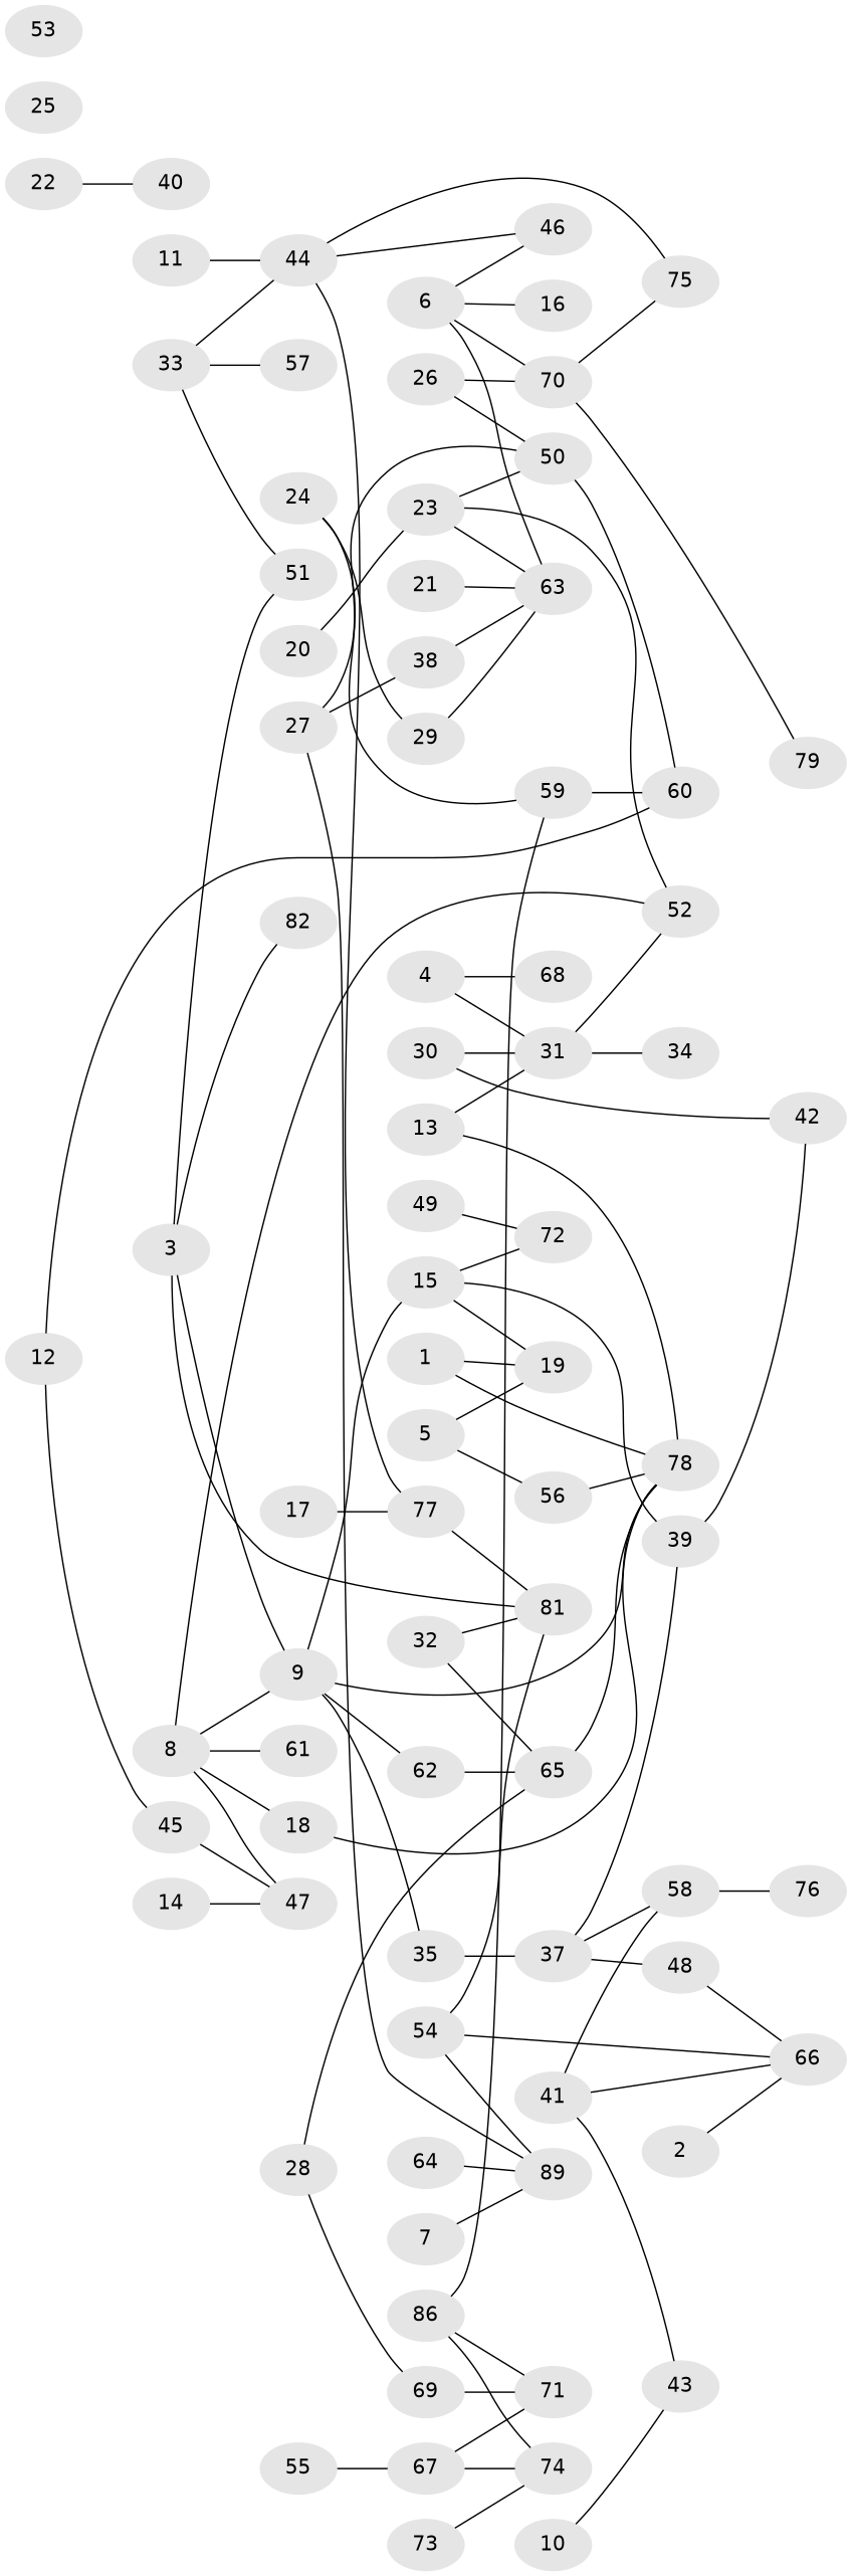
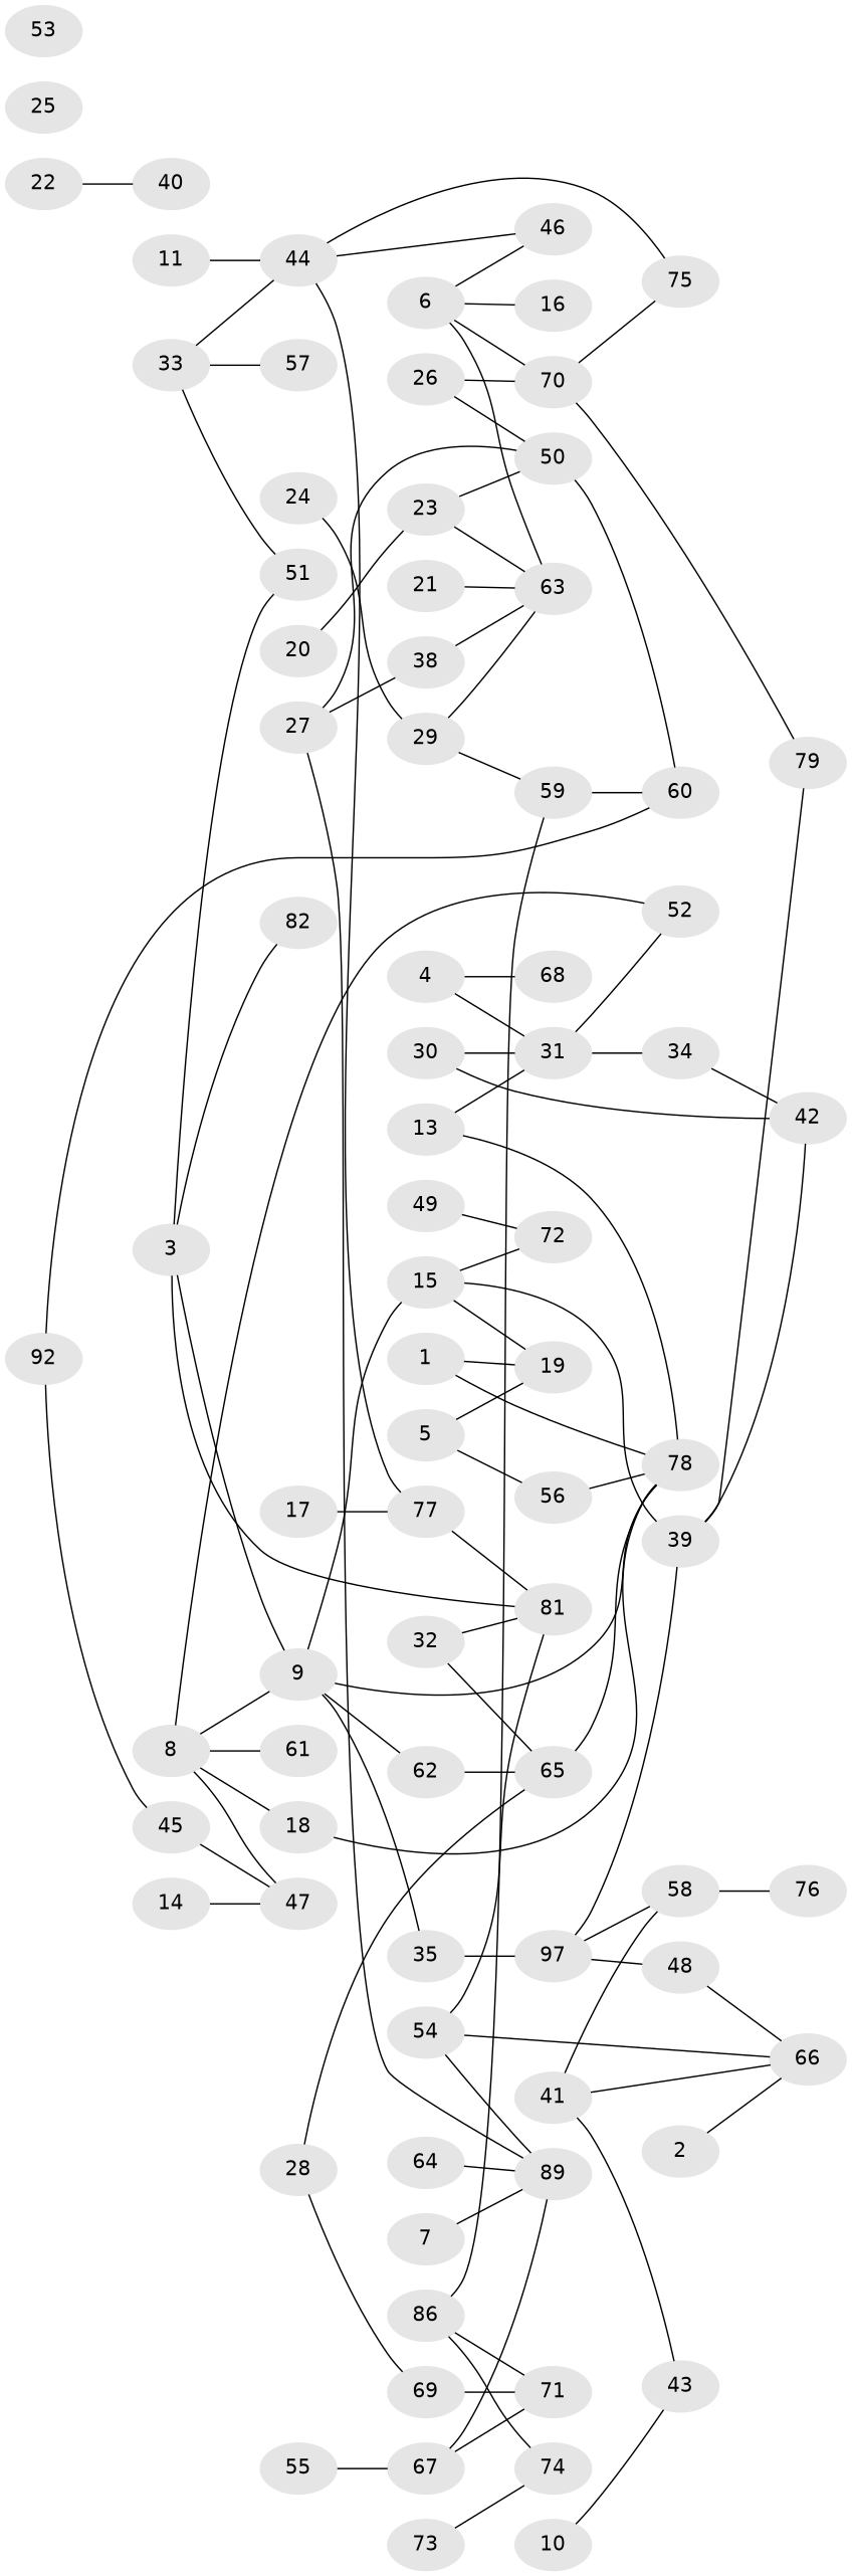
  graph {
    fontname="DejaVu Sans"
    rankdir=LR
    node [color=gray90 fontname="DejaVu Sans" style=filled]
    edge [fontname="DejaVu Sans"]
    1
    19
    78
    2
    66
    3
    9
    51
    81
    82
    15
    35
    62
    4
    31
    68
    52
    34
    5
    56
    6
    16
    46
    63
    70
    79
    75
    n28 [label=89]
    7
    8
    18
    47
    61
    39
    72
-   37
+   37 [label=97]
    65
    10
    43
    11
    44
    77
-   12
+   12 [label=92]
    45
    60
    13
    14
    42
    17
    20
    23
    50
    21
    22
    40
    24
    29
    59
    25
    26
    27
    38
    28
    69
    71
    30
    32
    33
    57
    48
    58
    n72 [label=86]
    74
    76
    41
    49
    53
    54
    55
    67
    64
    73
    1 -- 19
    1 -- 78
    2 -- 66
    3 -- 9
    3 -- 51
    3 -- 81
    3 -- 82
    9 -- 78
    9 -- 15
    9 -- 35
    9 -- 62
    15 -- 19
    15 -- 39
    15 -- 72
    35 -- 37
    62 -- 65
    4 -- 31
    4 -- 68
    31 -- 52
    31 -- 34
+   34 -- 42
    5 -- 19
    5 -- 56
    56 -- 78
    6 -- 16
    6 -- 46
    6 -- 63
    6 -- 70
    70 -- 79
    70 -- 75
    7 -- n28
    8 -- 9
    8 -- 52
    8 -- 18
    8 -- 47
    8 -- 61
    18 -- 78
+   39 -- 79
    39 -- 42
    37 -- 39
    37 -- 48
    37 -- 58
    65 -- 78
    10 -- 43
    11 -- 44
    44 -- 46
    44 -- 75
    44 -- 77
    77 -- 81
    12 -- 45
    12 -- 60
    45 -- 47
    13 -- 78
    13 -- 31
    14 -- 47
    17 -- 77
    20 -- 23
-   23 -- 52
    23 -- 63
    23 -- 50
    50 -- 60
    21 -- 63
    22 -- 40
    24 -- 29
    29 -- 63
-   24 -- 59
+   29 -- 59
    59 -- 60
    26 -- 70
    26 -- 50
    27 -- n28
    27 -- 50
    27 -- 38
    38 -- 63
    28 -- 65
    28 -- 69
    69 -- 71
    30 -- 31
    30 -- 42
    32 -- 81
    32 -- 65
    33 -- 51
    33 -- 44
    33 -- 57
    48 -- 66
    58 -- 76
    n72 -- 59
    n72 -- 71
    n72 -- 74
    41 -- 66
    41 -- 43
    41 -- 58
    49 -- 72
    54 -- 66
    54 -- 81
    54 -- n28
    55 -- 67
-   67 -- 74
+   67 -- n28
    67 -- 71
    64 -- n28
    73 -- 74
  }
